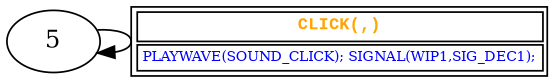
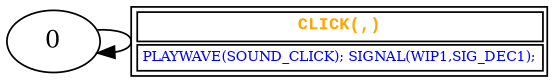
  digraph {
-   0 [shape=oval label=5]
+   0 [shape=oval]
    0 -> 0 [fontcolor=orange label=< <table border="1"><tr><td><font face="Courier New" point-size="10"><b>CLICK(,)<br align="left"/></b></font></td></tr> <tr><td><font point-size="8" color ="blue">PLAYWAVE(SOUND_CLICK); SIGNAL(WIP1,SIG_DEC1);<br align="left"/></font></td></tr></table>>]
  }
